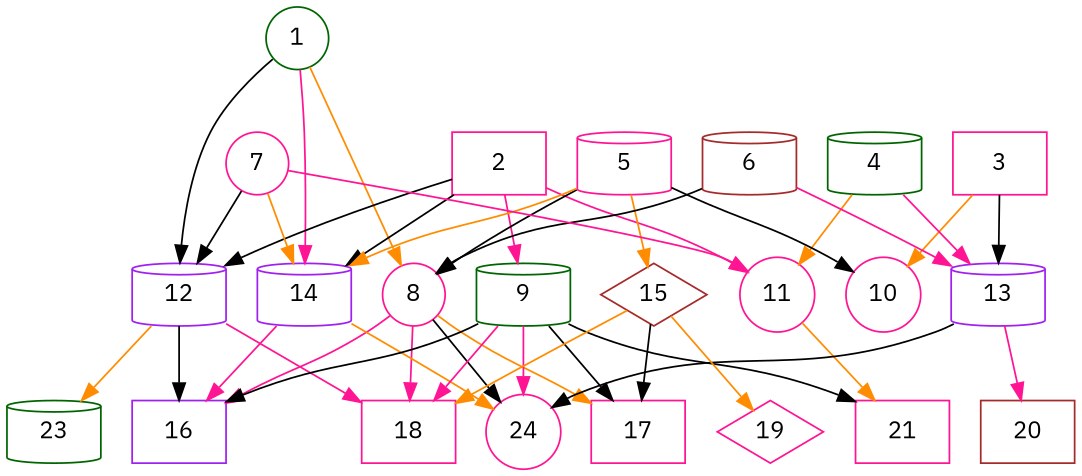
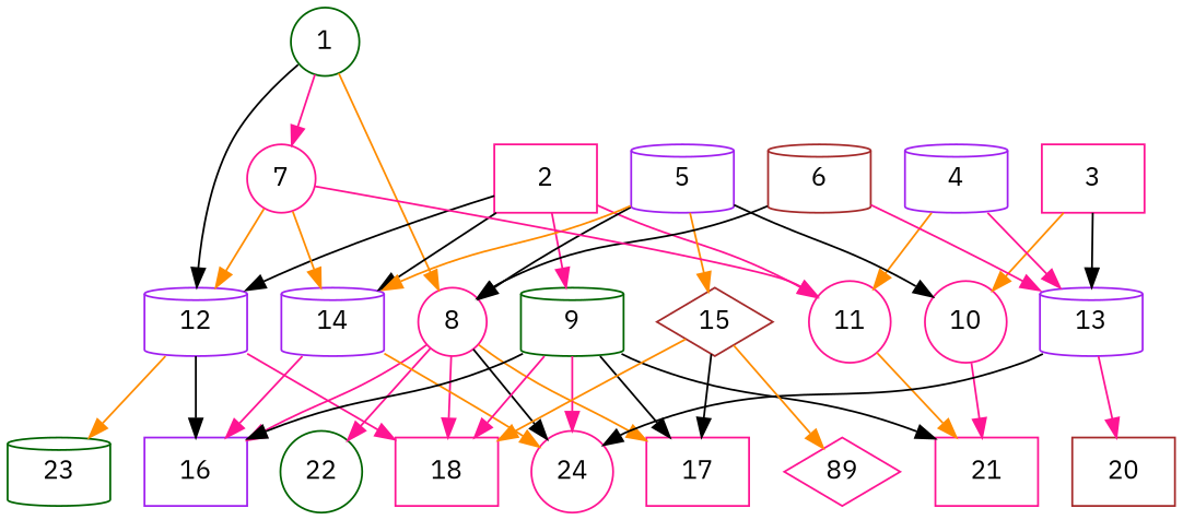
  digraph {
    fontname="IBM Plex Sans"
    node [alpha=0.02 color=deeppink fontname="IBM Plex Sans" shape=cylinder]
    edge [color=black fontname="IBM Plex Sans"]
    1 [alpha=0.15 color=darkgreen expect_size=723886575658863 shape=circle]
    8 [expect_size=218436142368817152000 shape=circle]
    12 [alpha=0.12 color=purple expect_size=86442505736300528]
    14 [alpha=0.13 color=purple expect_size=83602006568075264]
    16 [alpha=0.04 color=purple expect_size=226764315630055194624 shape=box]
    17 [expect_size=130067941821354344448 shape=box]
    18 [expect_size=2550963919809879 shape=box]
+   22 [alpha=0.00 color=darkgreen expect_size=842448910763381 shape=circle]
    24 [alpha=0.08 expect_size=349353015510674112 shape=circle]
    23 [alpha=0.00 color=darkgreen expect_size=406228019616221]
    2 [alpha=0.13 expect_size=264698297581568000 shape=box]
    9 [alpha=0.07 color=darkgreen expect_size=1950925466033622]
    11 [alpha=0.03 expect_size=302032664139652736 shape=circle]
    21 [alpha=0.06 expect_size=14207532771835904000 shape=box]
    3 [alpha=0.00 expect_size=14475836815034582 shape=box]
    10 [alpha=0.10 expect_size=559253498179266 shape=circle]
    13 [alpha=0.03 color=purple expect_size=294333902642096128]
    20 [alpha=0.20 color=brown expect_size=902433976591843328 shape=box]
-   4 [alpha=0.10 color=darkgreen expect_size=930763012855922]
-   5 [alpha=0.18 expect_size=453693960932746176]
+   4 [alpha=0.10 color=purple expect_size=930763012855922]
+   5 [alpha=0.18 color=purple expect_size=453693960932746176]
    15 [alpha=0.08 color=brown expect_size=40827190768972864 shape=diamond]
-   19 [alpha=0.04 expect_size=20062072741640424 shape=diamond]
+   19 [alpha=0.04 expect_size=20062072741640424 shape=diamond label=89]
    6 [alpha=0.16 color=brown expect_size=6131617185761591296]
    7 [alpha=0.03 expect_size=139977173279018368 shape=circle]
    1 -> 8 [color=darkorange]
    1 -> 12
-   1 -> 14 [color=deeppink]
+   1 -> 7 [color=deeppink]
    8 -> 16 [color=deeppink]
    8 -> 17 [color=darkorange]
    8 -> 18 [color=deeppink]
+   8 -> 22 [color=deeppink]
    8 -> 24
    12 -> 16
    12 -> 18 [color=deeppink]
    12 -> 23 [color=darkorange]
    14 -> 16 [color=deeppink]
    14 -> 24 [color=darkorange]
    2 -> 12
    2 -> 14
    2 -> 9 [color=deeppink]
    2 -> 11 [color=deeppink]
    9 -> 16
    9 -> 17
    9 -> 18 [color=deeppink]
    9 -> 24 [color=deeppink]
    9 -> 21
    11 -> 21 [color=darkorange]
    3 -> 10 [color=darkorange]
    3 -> 13
+   10 -> 21 [color=deeppink]
    13 -> 24
    13 -> 20 [color=deeppink]
    4 -> 11 [color=darkorange]
    4 -> 13 [color=deeppink]
    5 -> 8
    5 -> 14 [color=darkorange]
    5 -> 10
    5 -> 15 [color=darkorange]
    15 -> 17
    15 -> 18 [color=darkorange]
    15 -> 19 [color=darkorange]
    6 -> 8
    6 -> 13 [color=deeppink]
-   7 -> 12
+   7 -> 12 [color=darkorange]
    7 -> 14 [color=darkorange]
    7 -> 11 [color=deeppink]
  }
